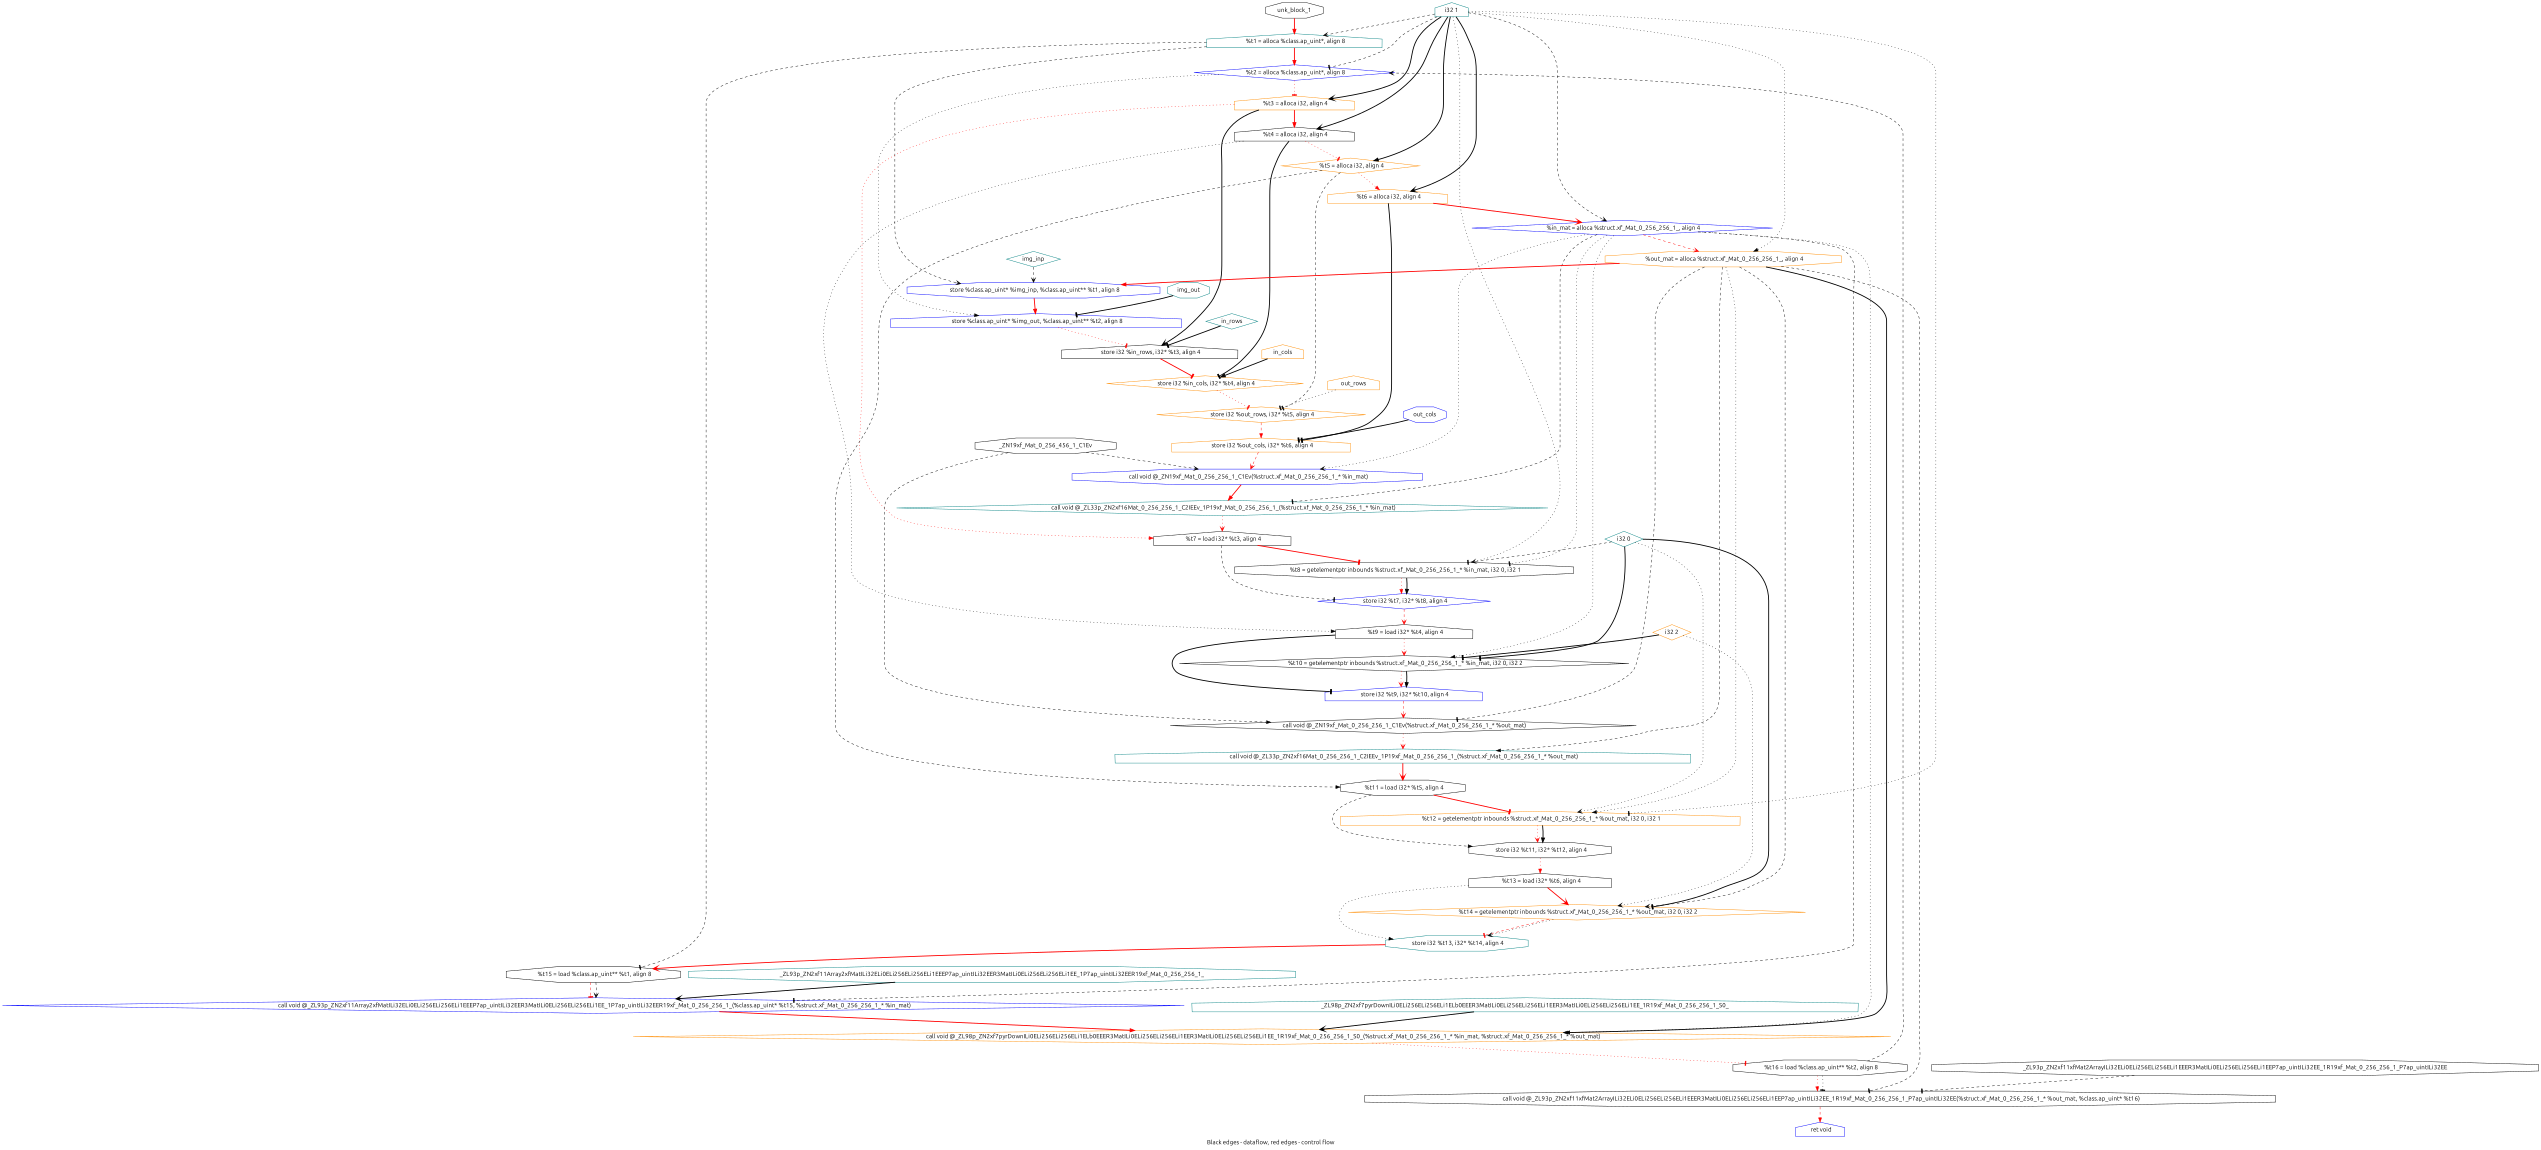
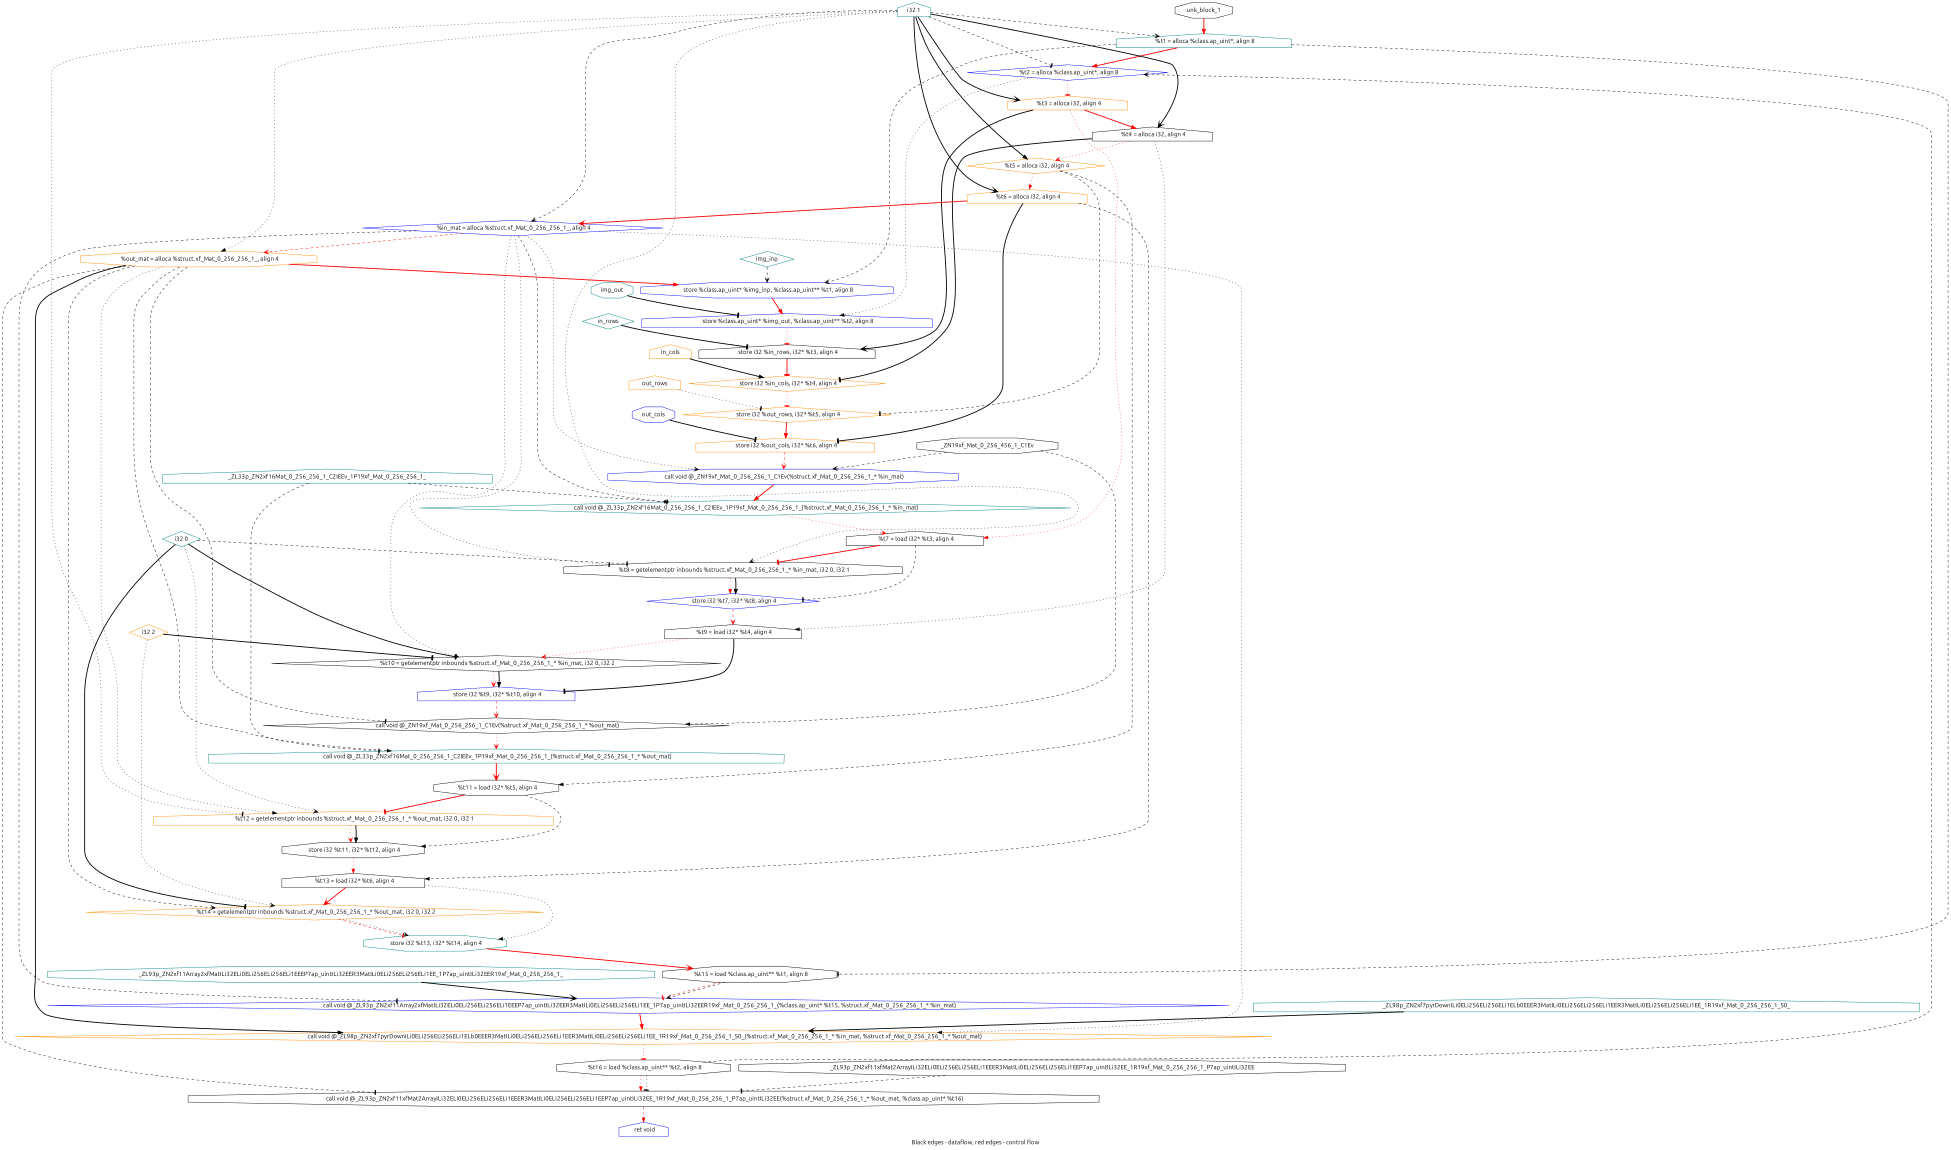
  digraph {
    compound=true
    fontname=Ubuntu
    label="Black edges - dataflow, red edges - control flow"
    node [color=black fontname=Ubuntu shape=house]
    edge [arrowhead=normal fontname=Ubuntu style=bold]
    n1 [color=teal label="  %t1 = alloca %class.ap_uint*, align 8"]
    n2 [color=blue label="  %t2 = alloca %class.ap_uint*, align 8" shape=diamond]
    n3 [color=blue label="  store %class.ap_uint* %img_inp, %class.ap_uint** %t1, align 8" shape=octagon]
    n4 [label="  %t15 = load %class.ap_uint** %t1, align 8" shape=octagon]
    n5 [color=darkorange label="  %t3 = alloca i32, align 4"]
    n6 [color=blue label="  store %class.ap_uint* %img_out, %class.ap_uint** %t2, align 8"]
    n7 [color=blue label="  call void @_ZL93p_ZN2xf11Array2xfMatILi32ELi0ELi256ELi256ELi1EEEP7ap_uintILi32EER3MatILi0ELi256ELi256ELi1EE_1P7ap_uintILi32EER19xf_Mat_0_256_256_1_(%class.ap_uint* %t15, %struct.xf_Mat_0_256_256_1_* %in_mat)" shape=diamond]
    n8 [label="  %t4 = alloca i32, align 4"]
    n9 [label="  store i32 %in_rows, i32* %t3, align 4"]
    n10 [label="  %t7 = load i32* %t3, align 4"]
    n11 [label="  %t16 = load %class.ap_uint** %t2, align 8" shape=octagon]
    n12 [label="  call void @_ZL93p_ZN2xf11xfMat2ArrayILi32ELi0ELi256ELi256ELi1EEER3MatILi0ELi256ELi256ELi1EEP7ap_uintILi32EE_1R19xf_Mat_0_256_256_1_P7ap_uintILi32EE(%struct.xf_Mat_0_256_256_1_* %out_mat, %class.ap_uint* %t16)" shape=octagon]
    n13 [color=darkorange label="  %t5 = alloca i32, align 4" shape=diamond]
    n14 [color=darkorange label="  store i32 %in_cols, i32* %t4, align 4" shape=diamond]
    n15 [label="  %t9 = load i32* %t4, align 4"]
    n16 [label="  %t8 = getelementptr inbounds %struct.xf_Mat_0_256_256_1_* %in_mat, i32 0, i32 1" shape=octagon]
    n17 [color=blue label="  store i32 %t7, i32* %t8, align 4" shape=diamond]
    n18 [color=darkorange label="  %t6 = alloca i32, align 4"]
    n19 [color=darkorange label="  store i32 %out_rows, i32* %t5, align 4" shape=diamond]
    n20 [label="  %t11 = load i32* %t5, align 4" shape=octagon]
    n21 [label="  %t10 = getelementptr inbounds %struct.xf_Mat_0_256_256_1_* %in_mat, i32 0, i32 2" shape=diamond]
    n22 [color=blue label="  store i32 %t9, i32* %t10, align 4"]
    n23 [color=blue label="  %in_mat = alloca %struct.xf_Mat_0_256_256_1_, align 4" shape=diamond]
    n24 [color=darkorange label="  store i32 %out_cols, i32* %t6, align 4"]
    n25 [label="  %t13 = load i32* %t6, align 4"]
    n26 [color=darkorange label="  %t12 = getelementptr inbounds %struct.xf_Mat_0_256_256_1_* %out_mat, i32 0, i32 1"]
    n27 [label="  store i32 %t11, i32* %t12, align 4" shape=octagon]
    n28 [color=darkorange label="  %out_mat = alloca %struct.xf_Mat_0_256_256_1_, align 4" shape=octagon]
    n29 [color=blue label="  call void @_ZN19xf_Mat_0_256_256_1_C1Ev(%struct.xf_Mat_0_256_256_1_* %in_mat)" shape=octagon]
    n30 [color=teal label="  call void @_ZL33p_ZN2xf16Mat_0_256_256_1_C2IEEv_1P19xf_Mat_0_256_256_1_(%struct.xf_Mat_0_256_256_1_* %in_mat)" shape=diamond]
    n31 [color=darkorange label="  call void @_ZL98p_ZN2xf7pyrDownILi0ELi256ELi256ELi1ELb0EEER3MatILi0ELi256ELi256ELi1EER3MatILi0ELi256ELi256ELi1EE_1R19xf_Mat_0_256_256_1_S0_(%struct.xf_Mat_0_256_256_1_* %in_mat, %struct.xf_Mat_0_256_256_1_* %out_mat)" shape=diamond]
    n32 [color=darkorange label="  %t14 = getelementptr inbounds %struct.xf_Mat_0_256_256_1_* %out_mat, i32 0, i32 2" shape=diamond]
    n33 [color=teal label="  store i32 %t13, i32* %t14, align 4" shape=octagon]
    n34 [label="  call void @_ZN19xf_Mat_0_256_256_1_C1Ev(%struct.xf_Mat_0_256_256_1_* %out_mat)" shape=diamond]
    n35 [color=teal label="  call void @_ZL33p_ZN2xf16Mat_0_256_256_1_C2IEEv_1P19xf_Mat_0_256_256_1_(%struct.xf_Mat_0_256_256_1_* %out_mat)"]
    n36 [color=blue label="  ret void"]
    unk_block_1 [shape=octagon]
    "i32 1" [color=teal]
    img_inp [color=teal shape=diamond]
    img_out [color=teal shape=octagon]
    in_rows [color=teal shape=diamond]
    in_cols [color=darkorange]
    out_rows [color=darkorange]
    out_cols [color=blue shape=octagon]
    n45 [label=_ZN19xf_Mat_0_256_456_1_C1Ev shape=octagon]
+   _ZL33p_ZN2xf16Mat_0_256_256_1_C2IEEv_1P19xf_Mat_0_256_256_1_ [color=teal]
    "i32 0" [color=teal shape=diamond]
    "i32 2" [color=darkorange shape=diamond]
    _ZL93p_ZN2xf11Array2xfMatILi32ELi0ELi256ELi256ELi1EEEP7ap_uintILi32EER3MatILi0ELi256ELi256ELi1EE_1P7ap_uintILi32EER19xf_Mat_0_256_256_1_ [color=teal shape=octagon]
    _ZL98p_ZN2xf7pyrDownILi0ELi256ELi256ELi1ELb0EEER3MatILi0ELi256ELi256ELi1EER3MatILi0ELi256ELi256ELi1EE_1R19xf_Mat_0_256_256_1_S0_ [color=teal]
    _ZL93p_ZN2xf11xfMat2ArrayILi32ELi0ELi256ELi256ELi1EEER3MatILi0ELi256ELi256ELi1EEP7ap_uintILi32EE_1R19xf_Mat_0_256_256_1_P7ap_uintILi32EE [shape=octagon]
    n1 -> n2 [color=red weight=2]
    n1 -> n3 [arrowhead=vee style=dashed]
    n1 -> n4 [arrowhead=tee style=dashed]
    n2 -> n5 [arrowhead=tee color=red style=dotted weight=2]
    n2 -> n6 [style=dotted]
    n3 -> n6 [color=red weight=2]
    n4 -> n7 [arrowhead=tee color=red style=dashed weight=2]
    n4 -> n7 [arrowhead=vee style=dashed]
    n5 -> n8 [color=red weight=2]
    n5 -> n9 [arrowhead=vee]
    n5 -> n10 [color=red style=dotted]
    n6 -> n9 [arrowhead=tee color=red style=dotted weight=2]
    n7 -> n31 [color=red weight=2]
-   n8 -> n13 [arrowhead=tee color=red style=dotted weight=2]
+   n8 -> n13 [arrowhead=vee color=red style=dotted weight=2]
    n8 -> n14 [arrowhead=tee]
    n8 -> n15 [style=dotted]
    n9 -> n14 [arrowhead=tee color=red weight=2]
    n10 -> n16 [arrowhead=tee color=red weight=2]
    n10 -> n17 [arrowhead=tee style=dashed]
    n11 -> n2 [arrowhead=vee style=dashed]
    n11 -> n12 [color=red style=dotted weight=2]
    n11 -> n12 [arrowhead=tee style=dotted]
    n12 -> n36 [color=red style=dashed weight=2]
    n13 -> n18 [color=red style=dotted weight=2]
    n13 -> n19 [arrowhead=tee style=dashed]
    n13 -> n20 [style=dashed]
    n14 -> n19 [arrowhead=tee color=red style=dotted weight=2]
    n15 -> n21 [arrowhead=vee color=red style=dotted weight=2]
    n15 -> n22 [arrowhead=tee]
    n16 -> n17 [color=red style=dotted weight=2]
    n16 -> n17
    n17 -> n15 [arrowhead=vee color=red style=dashed weight=2]
    n18 -> n23 [arrowhead=vee color=red weight=2]
    n18 -> n24 [arrowhead=tee]
-   n19 -> n24 [color=red style=dashed weight=2]
+   n18 -> n25 [style=dashed]
+   n19 -> n24 [color=red weight=2]
    n20 -> n26 [arrowhead=tee color=red weight=2]
    n20 -> n27 [style=dashed]
    n21 -> n22 [arrowhead=vee color=red style=dotted weight=2]
    n21 -> n22
    n22 -> n34 [arrowhead=vee color=red style=dashed weight=2]
    n23 -> n7 [arrowhead=tee style=dashed]
    n23 -> n16 [arrowhead=tee style=dotted]
    n23 -> n21 [style=dotted]
    n23 -> n28 [arrowhead=vee color=red style=dashed weight=2]
    n23 -> n29 [arrowhead=vee style=dotted]
    n23 -> n30 [arrowhead=tee style=dashed]
    n23 -> n31 [style=dotted]
    n24 -> n29 [arrowhead=vee color=red style=dashed weight=2]
    n25 -> n32 [arrowhead=vee color=red weight=2]
    n25 -> n33 [style=dotted]
    n26 -> n27 [arrowhead=vee color=red style=dotted weight=2]
    n26 -> n27
    n27 -> n25 [color=red style=dotted weight=2]
    n28 -> n3 [color=red weight=2]
    n28 -> n12 [arrowhead=tee style=dashed]
    n28 -> n26 [style=dotted]
    n28 -> n31
    n28 -> n32 [arrowhead=vee style=dashed]
    n28 -> n34 [arrowhead=tee style=dashed]
    n28 -> n35 [style=dashed]
    n29 -> n30 [color=red weight=2]
    n30 -> n10 [arrowhead=vee color=red style=dotted weight=2]
    n31 -> n11 [arrowhead=tee color=red style=dotted weight=2]
    n32 -> n33 [arrowhead=tee color=red style=dashed weight=2]
    n32 -> n33 [arrowhead=vee style=dotted]
    n33 -> n4 [arrowhead=vee color=red weight=2]
    n34 -> n35 [arrowhead=vee color=red style=dotted weight=2]
    n35 -> n20 [arrowhead=vee color=red weight=2]
    unk_block_1 -> n1 [color=red]
    "i32 1" -> n1 [arrowhead=vee style=dashed]
    "i32 1" -> n2 [arrowhead=tee style=dashed]
    "i32 1" -> n5 [arrowhead=vee]
    "i32 1" -> n8 [arrowhead=vee]
    "i32 1" -> n13
    "i32 1" -> n16 [arrowhead=vee style=dotted]
    "i32 1" -> n18 [arrowhead=vee]
    "i32 1" -> n23 [arrowhead=vee style=dashed]
    "i32 1" -> n26 [arrowhead=tee style=dotted]
    "i32 1" -> n28 [style=dotted]
    img_inp -> n3 [arrowhead=vee style=dashed]
    img_out -> n6 [arrowhead=tee]
    in_rows -> n9 [arrowhead=tee]
    in_cols -> n14
    out_rows -> n19 [arrowhead=tee style=dotted]
    out_cols -> n24 [arrowhead=tee]
    n45 -> n29 [arrowhead=vee style=dashed]
    n45 -> n34 [style=dashed]
+   _ZL33p_ZN2xf16Mat_0_256_256_1_C2IEEv_1P19xf_Mat_0_256_256_1_ -> n30 [style=dashed]
+   _ZL33p_ZN2xf16Mat_0_256_256_1_C2IEEv_1P19xf_Mat_0_256_256_1_ -> n35 [arrowhead=tee style=dashed]
    "i32 0" -> n16 [arrowhead=tee style=dashed]
    "i32 0" -> n21 [arrowhead=tee]
    "i32 0" -> n26 [arrowhead=vee style=dotted]
    "i32 0" -> n32 [arrowhead=tee]
    "i32 2" -> n21 [arrowhead=tee]
    "i32 2" -> n32 [arrowhead=vee style=dotted]
    _ZL93p_ZN2xf11Array2xfMatILi32ELi0ELi256ELi256ELi1EEEP7ap_uintILi32EER3MatILi0ELi256ELi256ELi1EE_1P7ap_uintILi32EER19xf_Mat_0_256_256_1_ -> n7 [arrowhead=vee]
    _ZL98p_ZN2xf7pyrDownILi0ELi256ELi256ELi1ELb0EEER3MatILi0ELi256ELi256ELi1EER3MatILi0ELi256ELi256ELi1EE_1R19xf_Mat_0_256_256_1_S0_ -> n31 [arrowhead=vee]
    _ZL93p_ZN2xf11xfMat2ArrayILi32ELi0ELi256ELi256ELi1EEER3MatILi0ELi256ELi256ELi1EEP7ap_uintILi32EE_1R19xf_Mat_0_256_256_1_P7ap_uintILi32EE -> n12 [arrowhead=tee style=dashed]
  }
